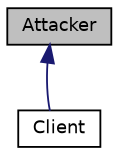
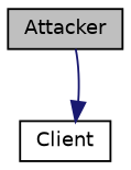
  digraph {
    node [color=black fontname=Helvetica fontsize=10 shape=record style=filled]
    n1 [fillcolor=grey75 fontcolor=black height=0.2 label=Attacker width=0.4]
    n2 [fillcolor=white height=0.2 label=Client width=0.4]
-   n1 -> n2 [color=midnightblue dir=back fontname=Helvetica fontsize=10 labelfontname=Helvetica labelfontsize=10 style=solid]
+   n2 -> n1 [color=midnightblue dir=back fontname=Helvetica fontsize=10 labelfontname=Helvetica labelfontsize=10 style=solid]
  }
